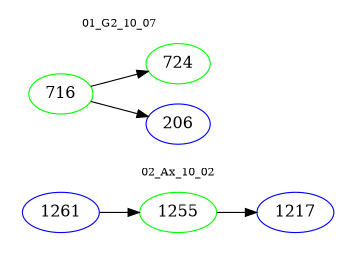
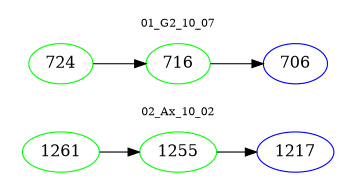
  digraph {
    rankdir=LR
    node [color=green]
    edge [color=black]
    n1 [label=1255]
    n2 [color=blue label=1217]
-   n3 [color=blue label=1261]
+   n3 [label=1261]
    n4 [label=716]
-   n5 [color=blue label=206]
+   n5 [color=blue label=706]
    n6 [label=724]
    subgraph cluster_1 {
      color=white
      fontsize=10
      label="02_Ax_10_02"
      n1
      n2
      n3
    }
    subgraph cluster_2 {
      color=white
      fontsize=10
      label="01_G2_10_07"
      n4
      n5
      n6
    }
    n1 -> n2
    n3 -> n1
    n4 -> n5
-   n4 -> n6
+   n6 -> n4
  }
